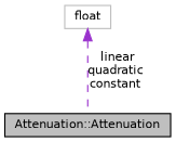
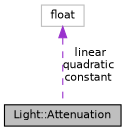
  digraph {
    node [fontname=Helvetica fontsize=10 shape=record style=filled]
-   n1 [color=black fillcolor=grey75 fontcolor=black height=0.2 label="Attenuation::Attenuation" width=0.4]
+   n1 [color=black fillcolor=grey75 fontcolor=black height=0.2 label="Light::Attenuation" width=0.4]
    n2 [color=grey75 fillcolor=white height=0.2 label=float width=0.4]
    n2 -> n1 [color=darkorchid3 dir=back fontname=Helvetica fontsize=10 label=" linear\nquadratic\nconstant" labelfontname=Helvetica labelfontsize=10 style=dashed]
  }
